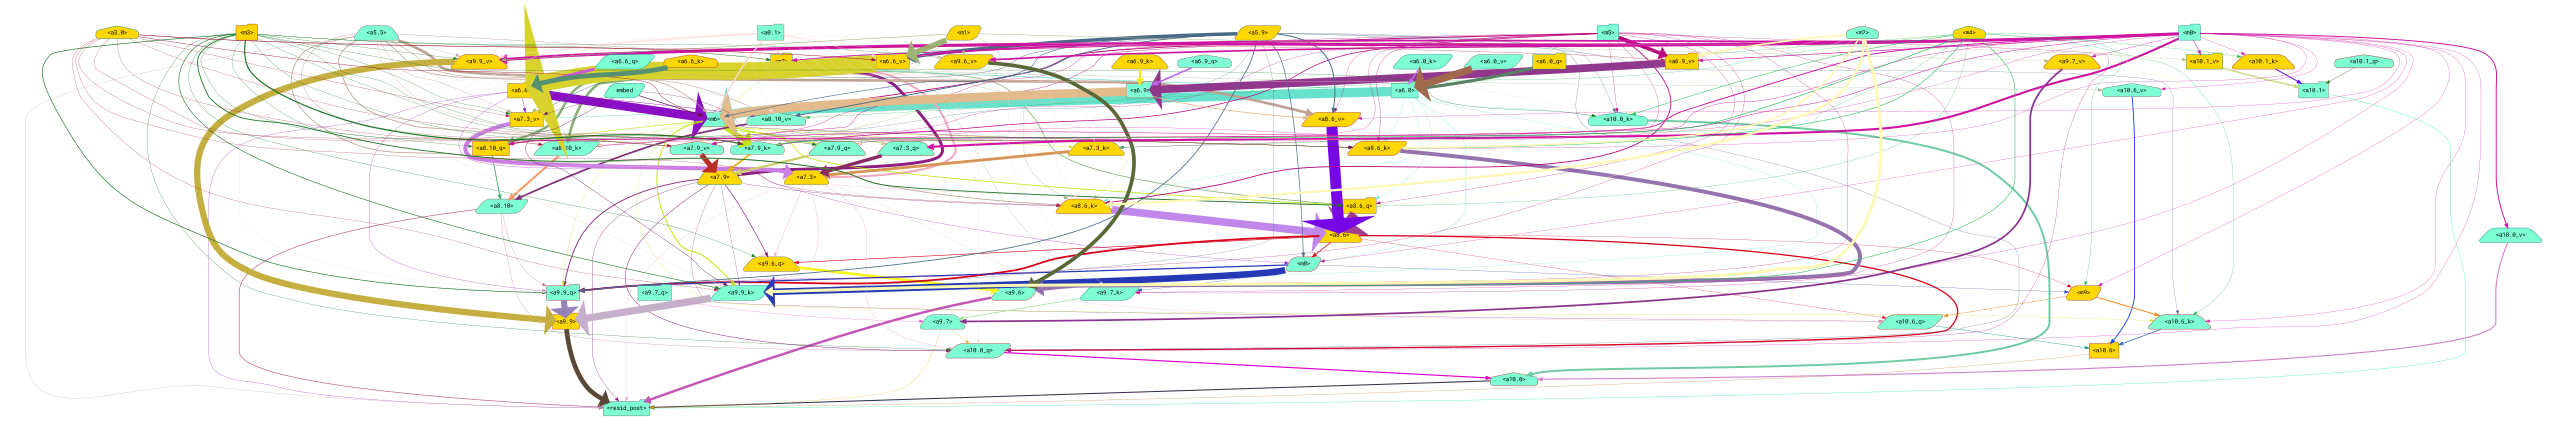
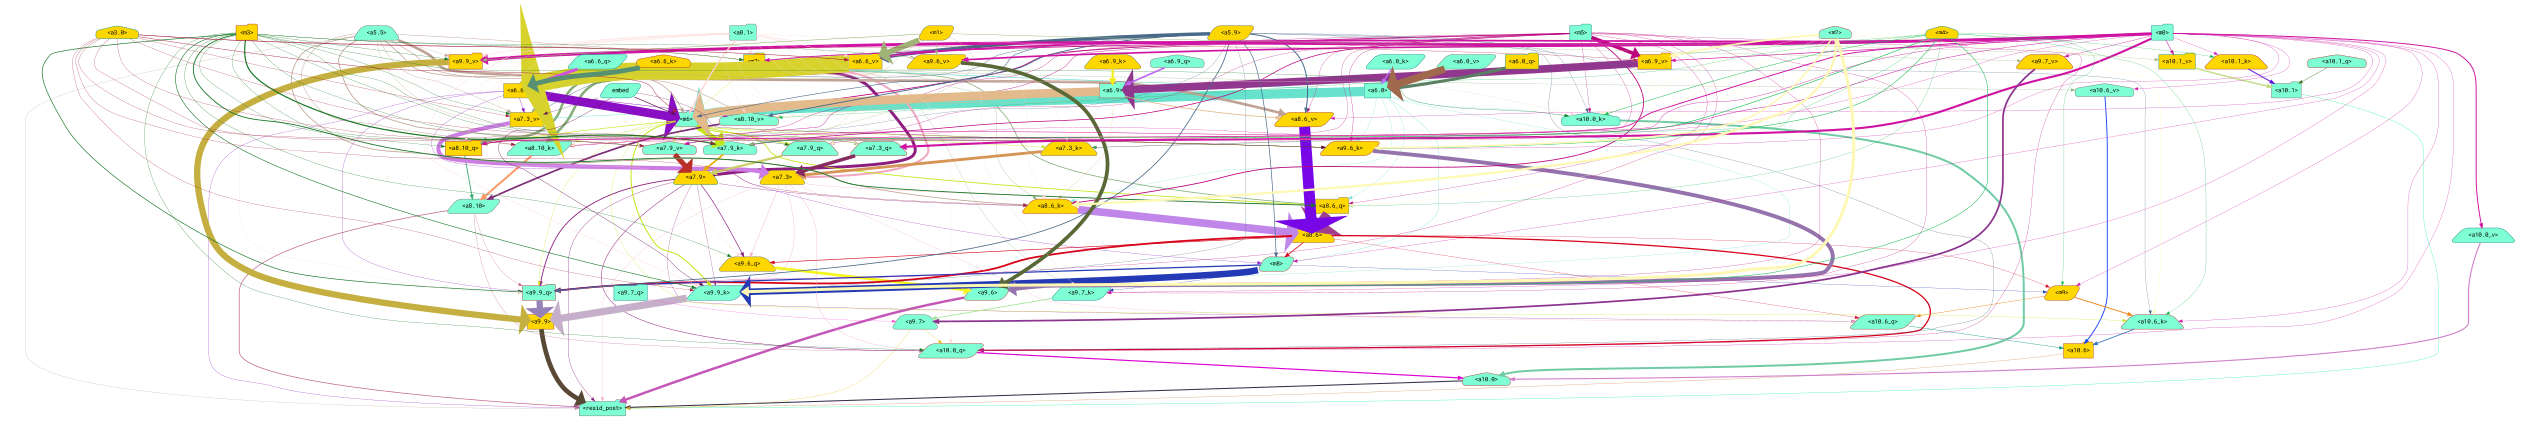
  strict digraph {
    fontname="Roboto Mono"
    splines=true
    node [color=brown fillcolor=aquamarine fontname="Roboto Mono" shape=folder style="filled, rounded"]
    edge [color="#cf13a3" fontname="Roboto Mono" penwidth=0.6]
    "<a10.6>" [fillcolor=gold]
    "<resid_post>" [color=gray40]
    "<a10.1>" [color=gray40]
    "<a10.0>" [shape=house]
    "<a9.9>" [fillcolor=gold]
    "<a9.7>" [color=gray40 shape=trapezium]
    "<a10.0_q>" [shape=parallelogram]
    "<a9.6>" [shape=parallelogram]
    "<a8.10>" [color=gray40 shape=parallelogram]
    "<a9.9_q>"
    "<a7.9>" [color=teal fillcolor=gold shape=trapezium]
    "<a10.6_q>" [shape=parallelogram]
    "<m7>" [color=teal fillcolor=gold]
    "<a9.6_q>" [color=gray40 fillcolor=gold shape=trapezium]
    "<a9.9_k>" [color=teal shape=parallelogram]
    "<a8.6_k>" [fillcolor=gold shape=trapezium]
    "<a8.6_q>" [color=gray40 fillcolor=gold]
    "<a8.10_k>" [color=gray40 shape=parallelogram]
    "<a10.6_v>" [color=gray40 shape=house]
    "<a9.7_k>" [color=teal shape=parallelogram]
    "<a8.10_q>" [fillcolor=gold]
    "<a6.0>" [color=teal]
    "<a8.6>" [fillcolor=gold shape=trapezium]
    "<m8>" [shape=parallelogram]
    "<m9>" [fillcolor=gold shape=parallelogram]
    "<a7.3>" [color=gray40 fillcolor=gold shape=trapezium]
    "<a6.6>" [color=gray40 fillcolor=gold]
    "<m6>"
    "<a8.10_v>" [shape=house]
    "<a7.3_v>" [color=gray40 fillcolor=gold]
    "<a7.9_q>" [shape=trapezium]
    "<a7.9_v>" [shape=house]
    "<a10.6_k>" [shape=trapezium]
    "<a9.6_k>" [fillcolor=gold shape=parallelogram]
    "<a7.9_k>" [color=gray40 shape=house]
    "<a7.3_k>" [color=gray40 fillcolor=gold shape=trapezium]
    "<a7.3_q>" [shape=trapezium]
    "<a5.5>" [color=gray40 shape=trapezium]
-   "<a9.9_v>" [fillcolor=gold shape=trapezium]
+   "<a9.9_v>" [fillcolor=gold]
    "<a8.6_v>" [fillcolor=gold shape=parallelogram]
    "<a10.1_q>" [shape=house]
    "<a10.1_k>" [fillcolor=gold shape=trapezium]
    "<a10.0_k>" [color=teal shape=house]
    "<a10.1_v>" [color=teal fillcolor=gold]
    "<a10.0_v>" [color=teal shape=trapezium]
    "<m5>" [color=teal]
    "<a6.9_v>" [fillcolor=gold]
    "<a6.9>"
    "<a5.9>" [color=gray40 fillcolor=gold shape=parallelogram]
    "<a6.6_v>" [color=gray40 fillcolor=gold]
    "<m3>" [fillcolor=gold]
    "<a9.6_v>" [color=gray40 fillcolor=gold shape=parallelogram]
    "<m0>" [color=teal]
    "<a9.7_v>" [fillcolor=gold shape=trapezium]
    "<a0.1>" [color=gray40]
    "<m4>" [color=teal fillcolor=gold shape=house]
    "<m2>" [shape=house]
    "<m1>" [color=gray40 fillcolor=gold shape=parallelogram]
    "<a9.7_q>" [color=teal]
    "<a3.0>" [color=teal fillcolor=gold shape=house]
    embed [color=teal shape=parallelogram]
    "<a6.9_q>" [color=gray40 shape=house]
    "<a6.6_q>" [color=teal shape=parallelogram]
    "<a6.0_q>" [color=teal fillcolor=gold]
    "<a6.9_k>" [color=gray40 fillcolor=gold shape=trapezium]
    "<a6.6_k>" [fillcolor=gold shape=house]
    "<a6.0_k>" [color=teal shape=parallelogram]
    "<a6.0_v>" [color=gray40 shape=parallelogram]
    "<a10.6>" -> "<resid_post>" [color="#d7a66f" penwidth=0.9498605728149414]
    "<a10.1>" -> "<resid_post>" [color="#4ef8ac" penwidth=1.0084514617919922]
    "<a10.0>" -> "<resid_post>" [color="#372f48" penwidth=2.5814952850341797]
    "<a9.9>" -> "<resid_post>" [color="#5a4837" penwidth=11.610888481140137]
    "<a9.7>" -> "<resid_post>" [color="#e9b60b"]
    "<a9.7>" -> "<a10.0_q>" [color="#e9b60b"]
    "<a10.0_q>" -> "<a10.0>" [color="#e001d2" penwidth=2.905670166015625]
    "<a9.6>" -> "<resid_post>" [color="#c456b8" penwidth=6.121421813964844]
    "<a8.10>" -> "<resid_post>" [color="#c0658e" penwidth=1.7841739654541016]
    "<a8.10>" -> "<a10.0_q>" [color="#c0658e" penwidth=0.6612663269042969]
    "<a8.10>" -> "<a9.9_q>" [color="#c0658e"]
    "<a9.9_q>" -> "<a9.9>" [color="#9782b7" penwidth=15.310546875]
    "<a7.9>" -> "<resid_post>" [color="#8c1d7e" penwidth=0.8109169006347656]
    "<a7.9>" -> "<a10.0_q>" [color="#8c1d7e" penwidth=1.19378662109375]
    "<a7.9>" -> "<a9.9_q>" [color="#8c1d7e" penwidth=2.1764984130859375]
    "<a7.9>" -> "<a10.6_q>" [color="#8c1d7e"]
    "<a7.9>" -> "<m7>" [color="#8c1d7e" penwidth=7.3899383544921875]
    "<a7.9>" -> "<a9.6_q>" [color="#8c1d7e" penwidth=1.6184196472167969]
    "<a7.9>" -> "<a9.9_k>" [color="#8c1d7e"]
    "<a7.9>" -> "<a8.6_k>" [color="#8c1d7e" penwidth=0.7570610046386719]
    "<a10.6_q>" -> "<a10.6>" [color="#019677" penwidth=0.9244728088378906]
    "<m7>" -> "<a8.6_k>" [color="#88af79" penwidth=0.6821136474609375]
    "<m7>" -> "<a8.6_q>" [color="#88af79" penwidth=1.9677276611328125]
    "<m7>" -> "<a8.10_k>" [color="#88af79" penwidth=6.505390167236328]
    "<m7>" -> "<a10.6_v>" [color="#88af79"]
    "<m7>" -> "<a9.7_k>" [color="#88af79"]
    "<m7>" -> "<a8.10_q>" [color="#88af79" penwidth=6.2237091064453125]
    "<m7>" -> "<a6.0>" [color="#66e2cd" penwidth=1.694061279296875]
    "<a9.6_q>" -> "<a9.6>" [color="#f6f61f" penwidth=6.823722839355469]
    "<a9.9_k>" -> "<a9.9>" [color="#c5afca" penwidth=17.953022003173828]
    "<a8.6_k>" -> "<a8.6>" [color="#c086e9" penwidth=19.114789962768555]
    "<a8.6_q>" -> "<a8.6>" [color="#a03e90" penwidth=22.21251106262207]
    "<a8.10_k>" -> "<a8.10>" [color="#fc9a68" penwidth=5.009056091308594]
    "<a10.6_v>" -> "<a10.6>" [color="#1745fb" penwidth=2.290935516357422]
    "<a9.7_k>" -> "<a9.7>" [color="#95e48c" penwidth=1.85101318359375]
    "<a8.10_q>" -> "<a8.10>" [color="#3cac76" penwidth=2.2933731079101562]
    "<a6.0>" -> "<a9.9_k>" [color="#66e2cd"]
    "<a6.0>" -> "<a8.6_k>" [color="#66e2cd"]
    "<a6.0>" -> "<a8.6_q>" [color="#66e2cd"]
    "<a6.0>" -> "<m8>" [color="#66e2cd" penwidth=0.7418403625488281]
    "<a6.0>" -> "<m6>" [color="#66e2cd" penwidth=23.31447410583496]
    "<a6.0>" -> "<a7.3_v>" [color="#66e2cd" penwidth=0.9905738830566406]
    "<a6.0>" -> "<a9.6_k>" [color="#66e2cd"]
    "<a6.0>" -> "<a10.0_k>" [color="#66e2cd"]
    "<a8.6>" -> "<a10.0_q>" [color="#d70319" penwidth=3.1841888427734375]
    "<a8.6>" -> "<a9.9_q>" [color="#d70319" penwidth=4.482503890991211]
    "<a8.6>" -> "<a10.6_q>" [color="#d70319"]
    "<a8.6>" -> "<a9.6_q>" [color="#d70319" penwidth=1.515838623046875]
    "<a8.6>" -> "<m8>" [color="#d70319" penwidth=1.972564697265625]
    "<a8.6>" -> "<m9>" [color="#d70319"]
    "<m8>" -> "<a9.9_q>" [color="#2339b5" penwidth=3.073810577392578]
    "<m8>" -> "<a9.9_k>" [color="#2339b5" penwidth=16.255420684814453]
    "<m8>" -> "<a9.7_k>" [color="#2339b5"]
    "<m8>" -> "<m9>" [color="#2339b5"]
    "<m9>" -> "<a10.6_q>" [color="#ef8716" penwidth=1.0384025573730469]
    "<m9>" -> "<a10.6_k>" [color="#ef8716" penwidth=2.371124267578125]
    "<a7.3>" -> "<resid_post>" [color="#f1a9c3"]
    "<a7.3>" -> "<a10.0_q>" [color="#f1a9c3" penwidth=0.8208656311035156]
    "<a7.3>" -> "<a9.9_q>" [color="#f1a9c3" penwidth=0.8119163513183594]
    "<a7.3>" -> "<a10.6_q>" [color="#f1a9c3"]
    "<a7.3>" -> "<m7>" [color="#f1a9c3" penwidth=5.189311981201172]
    "<a7.3>" -> "<a9.6_q>" [color="#f1a9c3" penwidth=0.9649925231933594]
    "<a7.3>" -> "<a8.6_q>" [color="#f1a9c3" penwidth=0.7801322937011719]
    "<a6.6>" -> "<resid_post>" [color="#890ec4"]
    "<a6.6>" -> "<a9.9_q>" [color="#890ec4"]
    "<a6.6>" -> "<m8>" [color="#890ec4"]
    "<a6.6>" -> "<m6>" [color="#890ec4" penwidth=21.6163272857666]
    "<a6.6>" -> "<a8.10_v>" [color="#890ec4" penwidth=1.0661506652832031]
    "<a6.6>" -> "<a7.3_v>" [color="#890ec4" penwidth=0.8506813049316406]
    "<m6>" -> "<a9.9_q>" [color="#c4e618"]
    "<m6>" -> "<m7>" [color="#c4e618"]
    "<m6>" -> "<a9.9_k>" [color="#c4e618" penwidth=2.533975601196289]
    "<m6>" -> "<a8.6_q>" [color="#c4e618" penwidth=2.0796165466308594]
    "<m6>" -> "<a8.10_k>" [color="#c4e618"]
    "<m6>" -> "<a8.10_q>" [color="#c4e618" penwidth=1.4854621887207031]
    "<m6>" -> "<a7.9_q>" [color="#c4e618" penwidth=1.9016571044921875]
    "<m6>" -> "<a7.9_v>" [color="#c4e618" penwidth=0.8897933959960938]
    "<m6>" -> "<a10.6_k>" [color="#c4e618"]
    "<m6>" -> "<a9.6_k>" [color="#c4e618" penwidth=0.9471282958984375]
    "<m6>" -> "<a7.9_k>" [color="#c4e618" penwidth=12.277053833007812]
    "<m6>" -> "<a7.3_k>" [color="#c4e618" penwidth=0.8951148986816406]
    "<m6>" -> "<a7.3_q>" [color="#c4e618"]
    "<a8.10_v>" -> "<a8.10>" [color="#7e2d77" penwidth=4.248416900634766]
    "<a7.3_v>" -> "<a7.3>" [color="#cc7de4" penwidth=10.205863952636719]
    "<a7.9_q>" -> "<a7.9>" [color="#cbcd68" penwidth=5.6087493896484375]
    "<a7.9_v>" -> "<a7.9>" [color="#b93028" penwidth=12.677261352539062]
    "<a10.6_k>" -> "<a10.6>" [color="#2e73bb" penwidth=2.0319366455078125]
    "<a9.6_k>" -> "<a9.6>" [color="#9574ad" penwidth=9.787818908691406]
    "<a7.9_k>" -> "<a7.9>" [color="#e9ad04" penwidth=4.179893493652344]
    "<a7.3_k>" -> "<a7.3>" [color="#d59556" penwidth=7.138481140136719]
    "<a7.3_q>" -> "<a7.3>" [color="#862a60" penwidth=8.568470001220703]
    "<a5.5>" -> "<resid_post>" [color="#bfa294"]
    "<a5.5>" -> "<m7>" [color="#bfa294" penwidth=1.0865592956542969]
    "<a5.5>" -> "<a8.6_k>" [color="#bfa294" penwidth=2.00030517578125]
    "<a5.5>" -> "<a8.10_k>" [color="#bfa294" penwidth=1.1390800476074219]
    "<a5.5>" -> "<m6>" [color="#bfa294" penwidth=1.8430671691894531]
    "<a5.5>" -> "<a8.10_v>" [color="#bfa294" penwidth=1.4206085205078125]
    "<a5.5>" -> "<a7.3_v>" [color="#bfa294" penwidth=0.8107681274414062]
    "<a5.5>" -> "<a7.9_q>" [color="#bfa294"]
    "<a5.5>" -> "<a7.9_v>" [color="#bfa294" penwidth=2.0819549560546875]
    "<a5.5>" -> "<a9.9_v>" [color="#bfa294"]
    "<a5.5>" -> "<a8.6_v>" [color="#bfa294" penwidth=6.534294128417969]
    "<a9.9_v>" -> "<a9.9>" [color="#c4af40" penwidth=15.728643417358398]
    "<a8.6_v>" -> "<a8.6>" [color="#7807e7" penwidth=27.461654663085938]
    "<a10.1_q>" -> "<a10.1>" [color="#407725" penwidth=0.9268798828125]
    "<a10.1_k>" -> "<a10.1>" [color="#620fe9" penwidth=2.4037628173828125]
    "<a10.0_k>" -> "<a10.0>" [color="#6fcba3" penwidth=4.9319305419921875]
    "<a10.1_v>" -> "<a10.1>" [color="#c5dd87" penwidth=3.6398468017578125]
    "<a10.0_v>" -> "<a10.0>" [color="#d07fc8" penwidth=2.7666168212890625]
    "<m5>" -> "<a10.0_q>" [color="#bc027d"]
    "<m5>" -> "<a9.9_q>" [color="#bc027d"]
    "<m5>" -> "<a9.9_k>" [color="#bc027d"]
    "<m5>" -> "<a8.6_k>" [color="#bc027d" penwidth=2.1219520568847656]
    "<m5>" -> "<a8.6_q>" [color="#bc027d"]
    "<m5>" -> "<a8.10_k>" [color="#bc027d" penwidth=0.9238471984863281]
    "<m5>" -> "<a9.7_k>" [color="#bc027d"]
    "<m5>" -> "<a8.10_q>" [color="#bc027d" penwidth=0.7198371887207031]
    "<m5>" -> "<m6>" [color="#bc027d" penwidth=2.143606185913086]
    "<m5>" -> "<a7.9_q>" [color="#bc027d"]
    "<m5>" -> "<a7.9_v>" [color="#bc027d"]
    "<m5>" -> "<a9.6_k>" [color="#bc027d" penwidth=0.7197036743164062]
    "<m5>" -> "<a7.9_k>" [color="#bc027d" penwidth=1.7779998779296875]
    "<m5>" -> "<a7.3_k>" [color="#bc027d"]
    "<m5>" -> "<a8.6_v>" [color="#bc027d"]
    "<m5>" -> "<a10.0_k>" [color="#bc027d"]
    "<m5>" -> "<a6.9_v>" [color="#bc027d" penwidth=8.809343338012695]
    "<a6.9_v>" -> "<a6.9>" [color="#91378d" penwidth=19.20796775817871]
    "<a6.9>" -> "<a8.6_k>" [color="#e2ba8b"]
    "<a6.9>" -> "<m6>" [color="#e2ba8b" penwidth=21.47117805480957]
    "<a6.9>" -> "<a8.10_v>" [color="#e2ba8b"]
    "<a6.9>" -> "<a7.9_v>" [color="#e2ba8b"]
    "<a6.9>" -> "<a8.6_v>" [color="#e2ba8b" penwidth=2.0546798706054688]
    "<a5.9>" -> "<a10.0_q>" [color="#496a88" penwidth=0.6463394165039062]
    "<a5.9>" -> "<a9.9_q>" [color="#496a88" penwidth=2.019031524658203]
    "<a5.9>" -> "<m7>" [color="#496a88"]
    "<a5.9>" -> "<a9.9_k>" [color="#496a88"]
    "<a5.9>" -> "<m8>" [color="#496a88" penwidth=1.6550712585449219]
    "<a5.9>" -> "<m6>" [color="#496a88" penwidth=1.4513568878173828]
    "<a5.9>" -> "<a8.10_v>" [color="#496a88" penwidth=2.2765426635742188]
    "<a5.9>" -> "<a7.3_v>" [color="#496a88" penwidth=0.9861984252929688]
    "<a5.9>" -> "<a7.9_v>" [color="#496a88"]
    "<a5.9>" -> "<a10.6_k>" [color="#496a88"]
    "<a5.9>" -> "<a8.6_v>" [color="#496a88" penwidth=2.4934005737304688]
    "<a5.9>" -> "<a10.0_k>" [color="#496a88"]
    "<a5.9>" -> "<a6.6_v>" [color="#496a88" penwidth=8.623922348022461]
    "<a6.6_v>" -> "<a6.6>" [color="#d8d32c" penwidth=43.14964985847473]
    "<m3>" -> "<a10.0_q>" [color="#177725" penwidth=0.6597442626953125]
    "<m3>" -> "<a9.9_q>" [color="#177725" penwidth=1.6276321411132812]
    "<m3>" -> "<m7>" [color="#177725" penwidth=0.7659339904785156]
    "<m3>" -> "<a9.6_q>" [color="#177725" penwidth=0.6724472045898438]
    "<m3>" -> "<a9.9_k>" [color="#177725" penwidth=1.4574642181396484]
    "<m3>" -> "<a8.6_q>" [color="#177725" penwidth=2.1676406860351562]
    "<m3>" -> "<a8.10_q>" [color="#177725"]
    "<m3>" -> "<a7.3_v>" [color="#177725"]
    "<m3>" -> "<a7.9_q>" [color="#177725"]
    "<m3>" -> "<a7.9_v>" [color="#177725"]
    "<m3>" -> "<a9.6_k>" [color="#177725"]
    "<m3>" -> "<a7.9_k>" [color="#177725" penwidth=2.978912353515625]
    "<m3>" -> "<a7.3_q>" [color="#177725"]
    "<m3>" -> "<a9.9_v>" [color="#177725" penwidth=0.6589469909667969]
    "<m3>" -> "<a10.0_k>" [color="#177725" penwidth=0.6506614685058594]
    "<m3>" -> "<a9.6_v>" [color="#177725"]
    "<a9.6_v>" -> "<a9.6>" [color="#5a6838" penwidth=9.212547302246094]
    "<m0>" -> "<a10.0_q>"
    "<m0>" -> "<m7>" [penwidth=2.224945068359375]
    "<m0>" -> "<a8.10_k>" [penwidth=0.9220962524414062]
    "<m0>" -> "<a10.6_v>"
    "<m0>" -> "<a9.7_k>"
    "<m0>" -> "<a8.10_q>" [penwidth=2.3761940002441406]
    "<m0>" -> "<m8>"
    "<m0>" -> "<m9>"
    "<m0>" -> "<a7.9_q>"
    "<m0>" -> "<a7.9_v>" [penwidth=1.2114486694335938]
    "<m0>" -> "<a10.6_k>"
    "<m0>" -> "<a9.6_k>"
    "<m0>" -> "<a7.3_q>" [penwidth=5.264301300048828]
    "<m0>" -> "<a9.9_v>" [penwidth=7.537467956542969]
    "<m0>" -> "<a8.6_v>"
    "<m0>" -> "<a10.1_k>"
    "<m0>" -> "<a10.1_v>" [penwidth=1.3360328674316406]
    "<m0>" -> "<a10.0_v>" [penwidth=2.4083595275878906]
    "<m0>" -> "<a6.9_v>" [penwidth=1.6340084075927734]
    "<m0>" -> "<a6.6_v>" [penwidth=4.314628601074219]
    "<m0>" -> "<a9.6_v>" [penwidth=4.1688385009765625]
    "<m0>" -> "<a9.7_v>" [penwidth=0.8575286865234375]
    "<a9.7_v>" -> "<a9.7>" [color="#8b338f" penwidth=4.305488586425781]
    "<a0.1>" -> "<a10.0_q>" [color="#fcd4d1"]
    "<a0.1>" -> "<a9.9_q>" [color="#fcd4d1"]
    "<a0.1>" -> "<m7>" [color="#fcd4d1"]
    "<a0.1>" -> "<a9.6_q>" [color="#fcd4d1"]
    "<a0.1>" -> "<a9.9_k>" [color="#fcd4d1" penwidth=0.81341552734375]
    "<a0.1>" -> "<a8.6_k>" [color="#fcd4d1"]
    "<a0.1>" -> "<a9.7_k>" [color="#fcd4d1"]
    "<a0.1>" -> "<a8.10_q>" [color="#fcd4d1"]
    "<a0.1>" -> "<m6>" [color="#fcd4d1" penwidth=3.4290084838867188]
    "<a0.1>" -> "<a8.10_v>" [color="#fcd4d1"]
    "<a0.1>" -> "<a7.9_v>" [color="#fcd4d1"]
    "<a0.1>" -> "<a7.3_k>" [color="#fcd4d1"]
    "<a0.1>" -> "<a7.3_q>" [color="#fcd4d1"]
    "<a0.1>" -> "<a9.9_v>" [color="#fcd4d1" penwidth=1.062591552734375]
    "<a0.1>" -> "<a10.0_k>" [color="#fcd4d1" penwidth=0.6768684387207031]
    "<a0.1>" -> "<a6.9_v>" [color="#fcd4d1"]
    "<a0.1>" -> "<a6.6_v>" [color="#fcd4d1"]
    "<a0.1>" -> "<a9.6_v>" [color="#fcd4d1"]
    "<m4>" -> "<a9.9_k>" [color="#1bbd52" penwidth=1.3186264038085938]
    "<m4>" -> "<a8.6_q>" [color="#1bbd52"]
    "<m4>" -> "<m9>" [color="#1bbd52"]
    "<m4>" -> "<a8.10_v>" [color="#1bbd52"]
    "<m4>" -> "<a10.6_k>" [color="#1bbd52"]
    "<m4>" -> "<a9.6_k>" [color="#1bbd52" penwidth=1.3722038269042969]
    "<m4>" -> "<a7.9_k>" [color="#1bbd52" penwidth=1.5913276672363281]
    "<m4>" -> "<a7.3_k>" [color="#1bbd52"]
    "<m4>" -> "<a10.1_k>" [color="#1bbd52"]
    "<m4>" -> "<a10.0_k>" [color="#1bbd52" penwidth=1.230804443359375]
    "<m4>" -> "<a6.9_v>" [color="#1bbd52"]
    "<m2>" -> "<a9.9_k>" [color="#fef8b5" penwidth=7.476325988769531]
    "<m2>" -> "<a8.6_k>" [color="#fef8b5" penwidth=5.699577331542969]
    "<m2>" -> "<a8.6_q>" [color="#fef8b5"]
    "<m2>" -> "<a8.10_k>" [color="#fef8b5"]
    "<m2>" -> "<a7.9_q>" [color="#fef8b5"]
    "<m2>" -> "<a10.6_k>" [color="#fef8b5" penwidth=0.8380241394042969]
    "<m2>" -> "<a9.6_k>" [color="#fef8b5" penwidth=3.761505126953125]
    "<m2>" -> "<a10.0_k>" [color="#fef8b5" penwidth=0.6622200012207031]
    "<m2>" -> "<a6.9_v>" [color="#fef8b5" penwidth=4.3256072998046875]
    "<m1>" -> "<a7.3_v>" [color="#9eb375"]
    "<m1>" -> "<a7.9_k>" [color="#9eb375"]
    "<m1>" -> "<a9.9_v>" [color="#9eb375" penwidth=1.4082679748535156]
    "<m1>" -> "<a10.1_v>" [color="#9eb375"]
    "<m1>" -> "<a6.6_v>" [color="#9eb375" penwidth=14.129535675048828]
    "<m1>" -> "<a9.6_v>" [color="#9eb375"]
    "<m1>" -> "<a9.7_v>" [color="#9eb375"]
    "<a9.7_q>" -> "<a9.7>" [color="#fb4bce"]
    "<a3.0>" -> "<a9.9_k>" [color="#a31d3c"]
    "<a3.0>" -> "<a8.6_k>" [color="#a31d3c"]
    "<a3.0>" -> "<a8.10_k>" [color="#a31d3c"]
    "<a3.0>" -> "<m6>" [color="#a31d3c" penwidth=1.0663299560546875]
    "<a3.0>" -> "<a7.3_v>" [color="#a31d3c"]
    "<a3.0>" -> "<a7.9_v>" [color="#a31d3c"]
    "<a3.0>" -> "<a9.6_k>" [color="#a31d3c"]
    "<a3.0>" -> "<a7.9_k>" [color="#a31d3c"]
    "<a3.0>" -> "<a6.9_v>" [color="#a31d3c"]
    "<a3.0>" -> "<a6.6_v>" [color="#a31d3c" penwidth=1.2425460815429688]
    embed -> "<a9.9_k>" [color="#621254" penwidth=0.8602714538574219]
    embed -> "<m6>" [color="#621254" penwidth=1.6749610900878906]
    embed -> "<a7.3_v>" [color="#621254"]
    embed -> "<a9.6_k>" [color="#621254"]
    "<a6.9_q>" -> "<a6.9>" [color="#be65f1" penwidth=4.004619598388672]
    "<a6.6_q>" -> "<a6.6>" [color="#cd52de" penwidth=7.501697540283203]
    "<a6.0_q>" -> "<a6.0>" [color="#5b8164" penwidth=7.7220001220703125]
    "<a6.9_k>" -> "<a6.9>" [color="#f2ee1a" penwidth=5.597904205322266]
    "<a6.6_k>" -> "<a6.6>" [color="#579171" penwidth=11.958972930908203]
    "<a6.0_k>" -> "<a6.0>" [color="#c271f8" penwidth=3.2078399658203125]
    "<a6.0_v>" -> "<a6.0>" [color="#a0694d" penwidth=18.152097702026367]
  }
